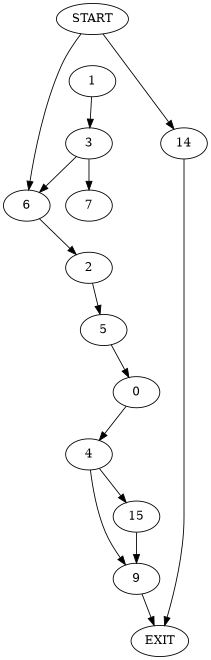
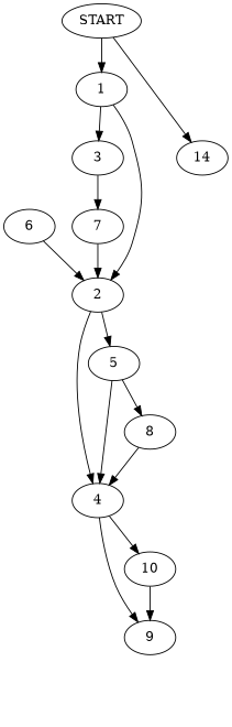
  digraph {
    n1 [label=START]
    1
    n3 [label=14]
    2
    3
-   n6 [label=EXIT]
    4
    5
    6
    7
    9
-   10 [label=15]
-   8 [label=0]
-   n1 -> 6
+   10
+   8
+   n1 -> 1
    n1 -> n3
+   1 -> 2
    1 -> 3
-   n3 -> n6
+   2 -> 4
    2 -> 5
-   3 -> 6
    3 -> 7
    4 -> 9
    4 -> 10
+   5 -> 4
    5 -> 8
    6 -> 2
-   9 -> n6
+   7 -> 2
    10 -> 9
    8 -> 4
  }
